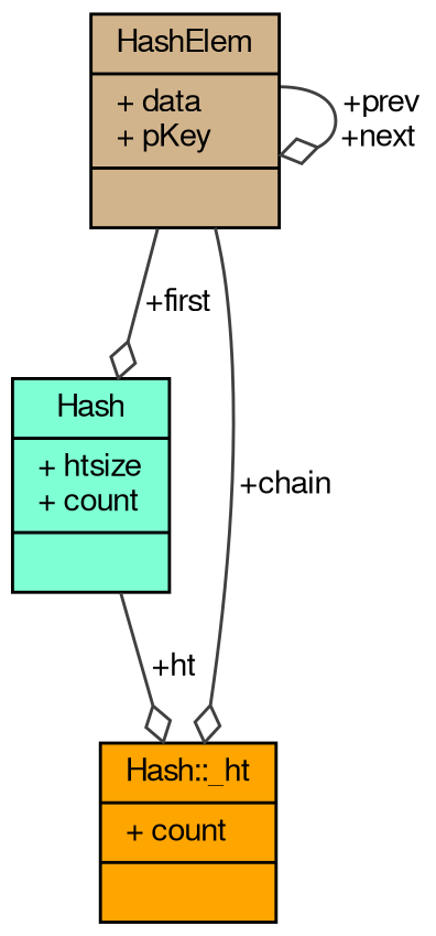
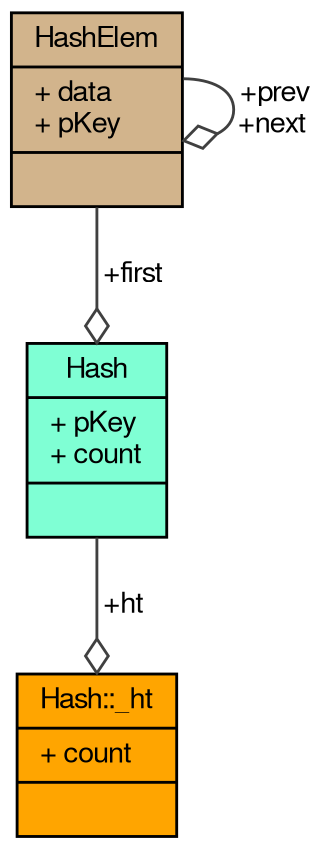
  digraph {
    node [color=black fontname=FreeSans fontsize=10 shape=record style=filled]
    edge [arrowhead=odiamond color=grey25 fontname=FreeSans fontsize=10 labelfontname=FreeSans labelfontsize=10 style=solid]
-   n1 [fillcolor=aquamarine fontcolor=black height=0.2 label="{Hash\n|+ htsize\l+ count\l|}" width=0.4]
+   n1 [fillcolor=aquamarine fontcolor=black height=0.2 label="{Hash\n|+ pKey\l+ count\l|}" width=0.4]
    n2 [fillcolor=orange height=0.2 label="{Hash::_ht\n|+ count\l|}" width=0.4]
    n3 [fillcolor=tan height=0.2 label="{HashElem\n|+ data\l+ pKey\l|}" width=0.4]
    n1 -> n2 [label=" +ht"]
    n3 -> n1 [label=" +first"]
-   n3 -> n2 [label=" +chain"]
    n3 -> n3 [label=" +prev\n+next"]
  }
